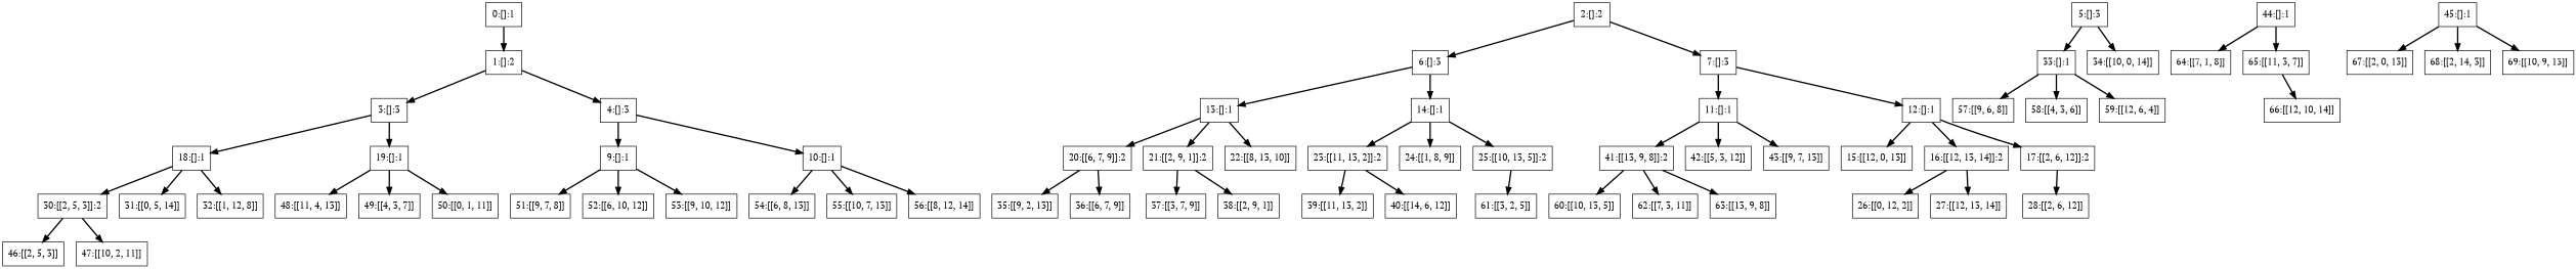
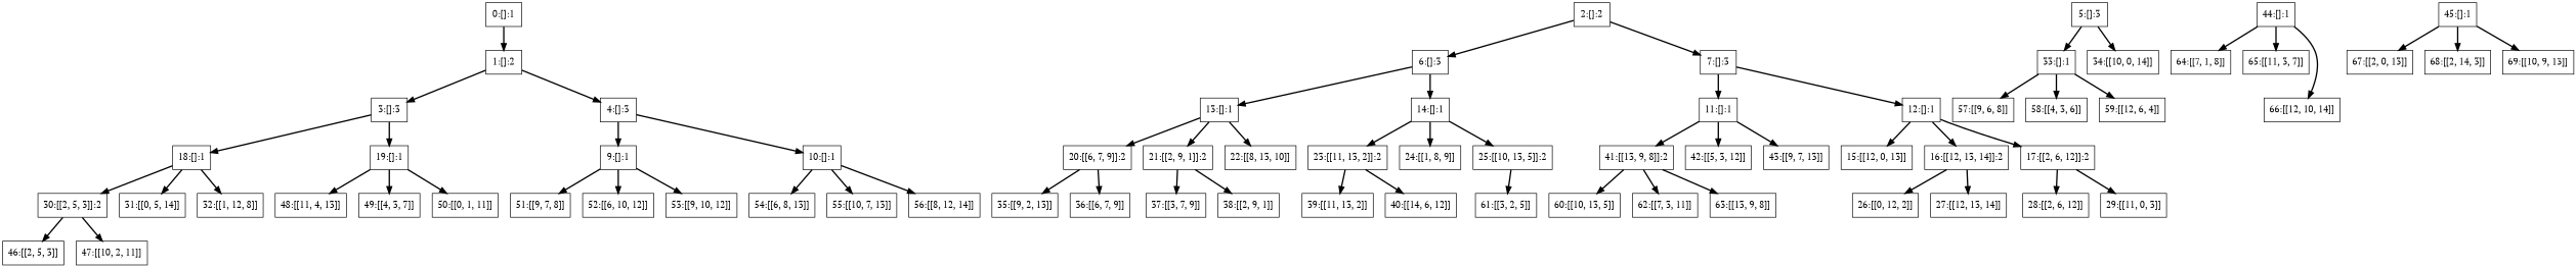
  digraph {
    fontname="PT Serif"
    node [fontname="PT Serif" shape=box]
    edge [fontname="PT Serif" style=bold]
    "0:[]:1"
    "1:[]:2"
    "3:[]:3"
    "4:[]:3"
    "2:[]:2"
    "6:[]:3"
    "7:[]:3"
    "18:[]:1"
    "19:[]:1"
    "9:[]:1"
    "10:[]:1"
    "5:[]:3"
    "33:[]:1"
    "34:[[10, 0, 14]]"
    "30:[[2, 5, 3]]:2"
    "31:[[0, 5, 14]]"
    "32:[[1, 12, 8]]"
    "48:[[11, 4, 13]]"
    "49:[[4, 3, 7]]"
    "50:[[0, 1, 11]]"
    "46:[[2, 5, 3]]"
    "47:[[10, 2, 11]]"
    "51:[[9, 7, 8]]"
    "52:[[6, 10, 12]]"
    "53:[[9, 10, 12]]"
    "54:[[6, 8, 13]]"
    "55:[[10, 7, 13]]"
    "56:[[8, 12, 14]]"
    "57:[[9, 6, 8]]"
    "58:[[4, 3, 6]]"
    "59:[[12, 6, 4]]"
    "13:[]:1"
    "14:[]:1"
    "11:[]:1"
    "12:[]:1"
    "20:[[6, 7, 9]]:2"
    "21:[[2, 9, 1]]:2"
    "22:[[8, 13, 10]]"
    "23:[[11, 13, 2]]:2"
    "24:[[1, 8, 9]]"
    "25:[[10, 13, 5]]:2"
    "35:[[9, 2, 13]]"
    "36:[[6, 7, 9]]"
    "37:[[3, 7, 9]]"
    "38:[[2, 9, 1]]"
    "39:[[11, 13, 2]]"
    "40:[[14, 6, 12]]"
    "61:[[3, 2, 5]]"
    "41:[[13, 9, 8]]:2"
    "42:[[5, 3, 12]]"
    "43:[[9, 7, 13]]"
    "15:[[12, 0, 13]]"
    "16:[[12, 13, 14]]:2"
    "17:[[2, 6, 12]]:2"
    "60:[[10, 13, 5]]"
    "62:[[7, 3, 11]]"
    "63:[[13, 9, 8]]"
    "26:[[0, 12, 2]]"
    "27:[[12, 13, 14]]"
    "28:[[2, 6, 12]]"
+   "29:[[11, 0, 3]]"
    "44:[]:1"
    "64:[[7, 1, 8]]"
    "65:[[11, 3, 7]]"
    "66:[[12, 10, 14]]"
    "45:[]:1"
    "67:[[2, 0, 13]]"
    "68:[[2, 14, 3]]"
    "69:[[10, 9, 13]]"
    "0:[]:1" -> "1:[]:2"
    "1:[]:2" -> "3:[]:3"
    "1:[]:2" -> "4:[]:3"
    "3:[]:3" -> "18:[]:1"
    "3:[]:3" -> "19:[]:1"
    "4:[]:3" -> "9:[]:1"
    "4:[]:3" -> "10:[]:1"
    "2:[]:2" -> "6:[]:3"
    "2:[]:2" -> "7:[]:3"
    "6:[]:3" -> "13:[]:1"
    "6:[]:3" -> "14:[]:1"
    "7:[]:3" -> "11:[]:1"
    "7:[]:3" -> "12:[]:1"
    "18:[]:1" -> "30:[[2, 5, 3]]:2"
    "18:[]:1" -> "31:[[0, 5, 14]]"
    "18:[]:1" -> "32:[[1, 12, 8]]"
    "19:[]:1" -> "48:[[11, 4, 13]]"
    "19:[]:1" -> "49:[[4, 3, 7]]"
    "19:[]:1" -> "50:[[0, 1, 11]]"
    "9:[]:1" -> "51:[[9, 7, 8]]"
    "9:[]:1" -> "52:[[6, 10, 12]]"
    "9:[]:1" -> "53:[[9, 10, 12]]"
    "10:[]:1" -> "54:[[6, 8, 13]]"
    "10:[]:1" -> "55:[[10, 7, 13]]"
    "10:[]:1" -> "56:[[8, 12, 14]]"
    "5:[]:3" -> "33:[]:1"
    "5:[]:3" -> "34:[[10, 0, 14]]"
    "33:[]:1" -> "57:[[9, 6, 8]]"
    "33:[]:1" -> "58:[[4, 3, 6]]"
    "33:[]:1" -> "59:[[12, 6, 4]]"
    "30:[[2, 5, 3]]:2" -> "46:[[2, 5, 3]]"
    "30:[[2, 5, 3]]:2" -> "47:[[10, 2, 11]]"
    "13:[]:1" -> "20:[[6, 7, 9]]:2"
    "13:[]:1" -> "21:[[2, 9, 1]]:2"
    "13:[]:1" -> "22:[[8, 13, 10]]"
    "14:[]:1" -> "23:[[11, 13, 2]]:2"
    "14:[]:1" -> "24:[[1, 8, 9]]"
    "14:[]:1" -> "25:[[10, 13, 5]]:2"
    "11:[]:1" -> "41:[[13, 9, 8]]:2"
    "11:[]:1" -> "42:[[5, 3, 12]]"
    "11:[]:1" -> "43:[[9, 7, 13]]"
    "12:[]:1" -> "15:[[12, 0, 13]]"
    "12:[]:1" -> "16:[[12, 13, 14]]:2"
    "12:[]:1" -> "17:[[2, 6, 12]]:2"
    "20:[[6, 7, 9]]:2" -> "35:[[9, 2, 13]]"
    "20:[[6, 7, 9]]:2" -> "36:[[6, 7, 9]]"
    "21:[[2, 9, 1]]:2" -> "37:[[3, 7, 9]]"
    "21:[[2, 9, 1]]:2" -> "38:[[2, 9, 1]]"
    "23:[[11, 13, 2]]:2" -> "39:[[11, 13, 2]]"
    "23:[[11, 13, 2]]:2" -> "40:[[14, 6, 12]]"
    "25:[[10, 13, 5]]:2" -> "61:[[3, 2, 5]]"
    "41:[[13, 9, 8]]:2" -> "60:[[10, 13, 5]]"
    "41:[[13, 9, 8]]:2" -> "62:[[7, 3, 11]]"
    "41:[[13, 9, 8]]:2" -> "63:[[13, 9, 8]]"
    "16:[[12, 13, 14]]:2" -> "26:[[0, 12, 2]]"
    "16:[[12, 13, 14]]:2" -> "27:[[12, 13, 14]]"
    "17:[[2, 6, 12]]:2" -> "28:[[2, 6, 12]]"
+   "17:[[2, 6, 12]]:2" -> "29:[[11, 0, 3]]"
    "44:[]:1" -> "64:[[7, 1, 8]]"
    "44:[]:1" -> "65:[[11, 3, 7]]"
-   "65:[[11, 3, 7]]" -> "66:[[12, 10, 14]]"
+   "44:[]:1" -> "66:[[12, 10, 14]]"
    "45:[]:1" -> "67:[[2, 0, 13]]"
    "45:[]:1" -> "68:[[2, 14, 3]]"
    "45:[]:1" -> "69:[[10, 9, 13]]"
  }
